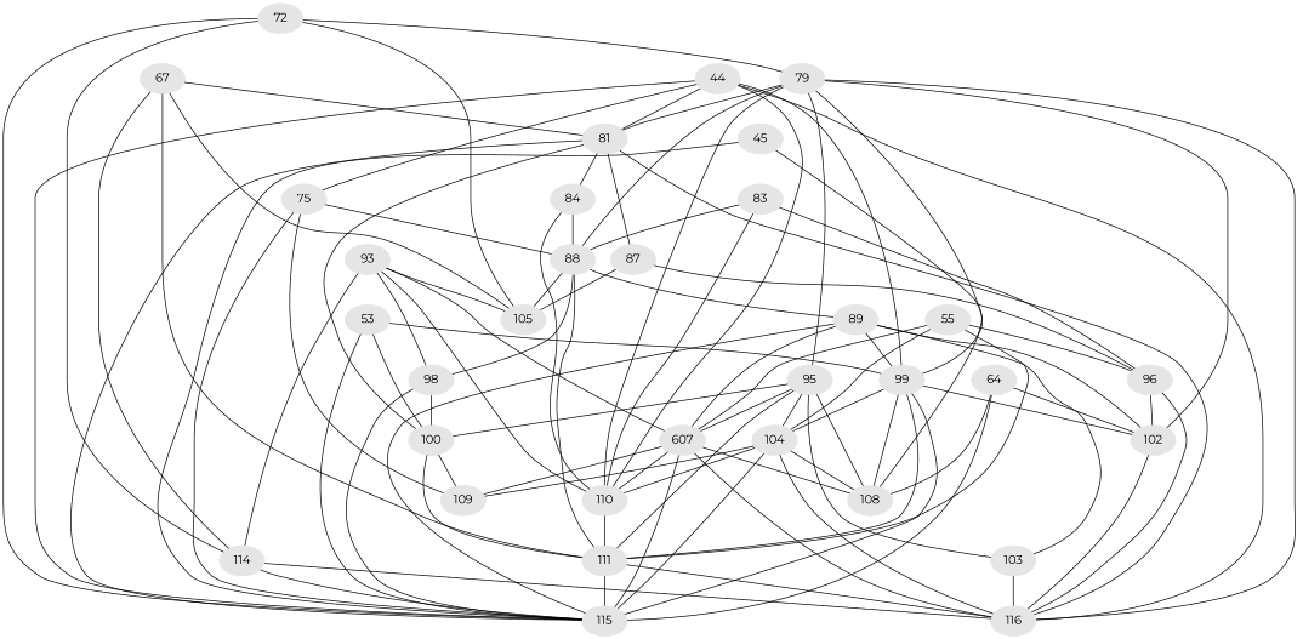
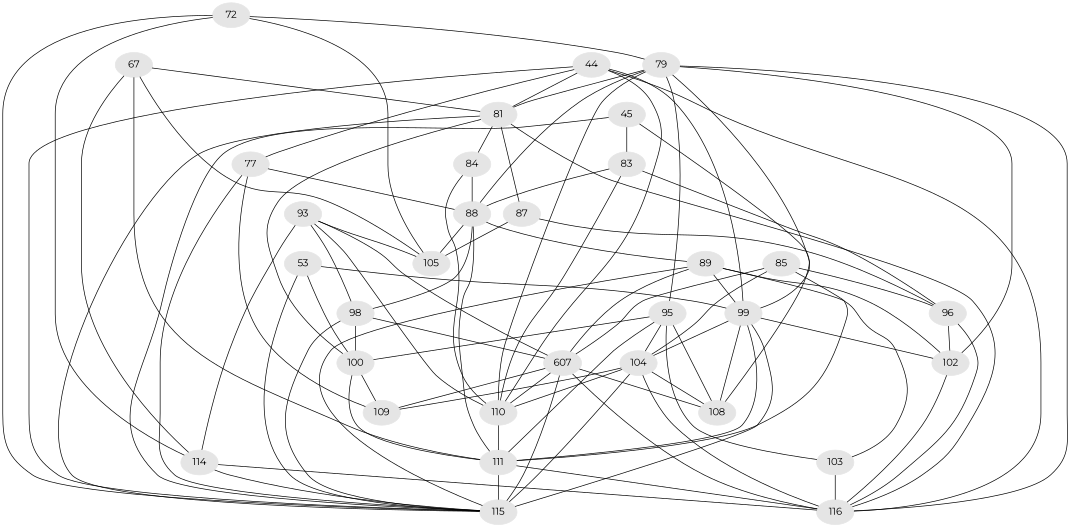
  graph {
    fontname=Montserrat
    node [color=gray90 fontname=Montserrat style=filled]
    edge [fontname=Montserrat]
    44 [super="+43"]
-   75 [super="+33"]
+   75 [super="+33" label=77]
    81 [super="+8+29+76+70"]
    99 [super="+38+91+82+41"]
    110 [super="+92+58"]
    115 [super="+32+101"]
    116 [super="+20+113+69+112"]
    88 [super="+66+47"]
    109
    84
    100 [super="+73"]
    87
    108 [super="+86"]
    102 [super="+52+90"]
    111 [super="+106"]
    104 [super="+65"]
    83 [super="+10"]
    96 [super="+62"]
    45
    53
-   64
    67 [super="+28"]
    105 [super="+12+71"]
    114 [super="+46+78"]
    72 [super="+39+60"]
    79 [super="+35+63+74"]
    95 [super="+51+54"]
    89 [super="+27+68"]
    98
    n30 [label=607 super="+31+97"]
    103
-   85 [label=55]
+   85
    93 [super="+22"]
    44 -- 75 [weight=2]
    44 -- 81 [weight=2]
    44 -- 99 [weight=2]
    44 -- 110
    44 -- 115
    44 -- 116 [weight=2]
    75 -- 115 [weight=3]
    75 -- 88 [weight=2]
    75 -- 109
    81 -- 115
    81 -- 116 [weight=3]
    81 -- 84
    81 -- 100 [weight=2]
    81 -- 87
    99 -- 115 [weight=2]
    99 -- 108
    99 -- 102 [weight=2]
    99 -- 111 [weight=3]
    99 -- 104
    110 -- 111 [weight=2]
    88 -- 111
    88 -- 105
    88 -- 89
    88 -- 98
    84 -- 110
    84 -- 88
    100 -- 109
    100 -- 111
    87 -- 96 [weight=2]
    87 -- 105
    102 -- 116
    111 -- 115 [weight=4]
    111 -- 116 [weight=2]
    104 -- 110
    104 -- 115 [weight=3]
    104 -- 116 [weight=3]
    104 -- 109
    104 -- 108
    83 -- 110
    83 -- 88 [weight=2]
    83 -- 96
    96 -- 116
    96 -- 102
    45 -- 115
    45 -- 108
+   45 -- 83 [weight=2]
    53 -- 99
    53 -- 115
    53 -- 100 [weight=2]
-   64 -- 115 [weight=2]
-   64 -- 108
-   64 -- 102
    67 -- 81
    67 -- 111 [weight=3]
    67 -- 105 [weight=2]
    67 -- 114 [weight=2]
    114 -- 115 [weight=3]
    114 -- 116
    72 -- 115 [weight=2]
    72 -- 105 [weight=2]
    72 -- 114
    72 -- 79
    79 -- 81
    79 -- 99
    79 -- 110 [weight=2]
    79 -- 116
    79 -- 88
    79 -- 102
    79 -- 95 [weight=2]
    95 -- 100
    95 -- 108
    95 -- 111
    95 -- 104
-   95 -- n30
+   98 -- n30
    95 -- 103
    89 -- 99
    89 -- 115
    89 -- 102 [weight=2]
    89 -- n30 [weight=2]
    89 -- 103
    98 -- 115
    98 -- 100
    n30 -- 110 [weight=3]
    n30 -- 115 [weight=4]
    n30 -- 116 [weight=2]
    n30 -- 109
    n30 -- 108
    103 -- 116 [weight=2]
    85 -- 111
    85 -- 104
    85 -- 96
    85 -- n30
    93 -- 110
    93 -- 105 [weight=2]
    93 -- 114
    93 -- 98
    93 -- n30
  }
